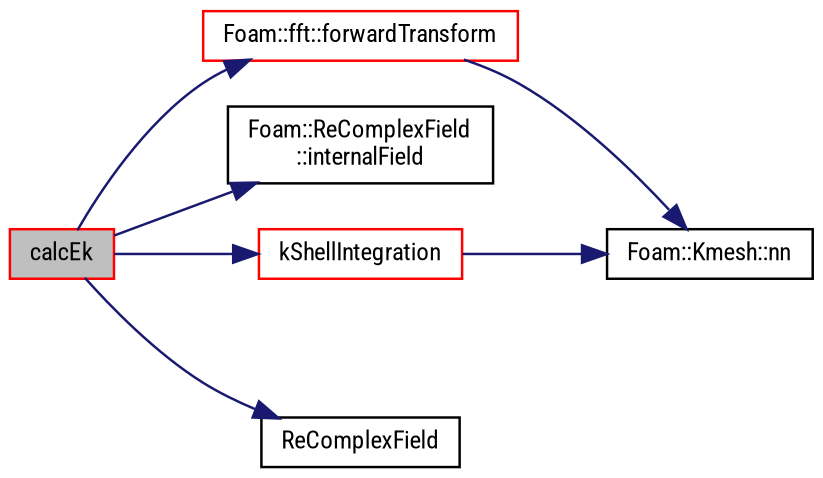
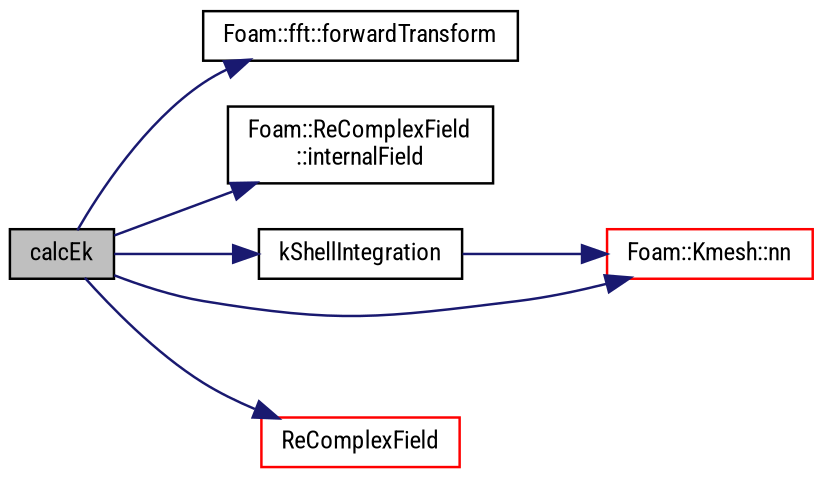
  digraph {
    fontname="Roboto Condensed"
    rankdir=LR
    node [color=black fontname="Roboto Condensed" fontsize=10 shape=record]
    edge [color=midnightblue fontname="Roboto Condensed" fontsize=10 labelfontname=Helvetica labelfontsize=10 style=solid]
-   n1 [color=red fillcolor=grey75 fontcolor=black height=0.2 label=calcEk style=filled width=0.4]
-   n2 [color=red height=0.2 label="Foam::fft::forwardTransform" width=0.4]
+   n1 [fillcolor=grey75 fontcolor=black height=0.2 label=calcEk style=filled width=0.4]
+   n2 [height=0.2 label="Foam::fft::forwardTransform" width=0.4]
    n3 [height=0.2 label="Foam::ReComplexField\l::internalField" width=0.4]
-   n4 [color=red height=0.2 label=kShellIntegration width=0.4]
-   n5 [height=0.2 label="Foam::Kmesh::nn" width=0.4]
-   n6 [height=0.2 label=ReComplexField width=0.4]
+   n4 [height=0.2 label=kShellIntegration width=0.4]
+   n5 [color=red height=0.2 label="Foam::Kmesh::nn" width=0.4]
+   n6 [color=red height=0.2 label=ReComplexField width=0.4]
    n1 -> n2
    n1 -> n3
    n1 -> n4
-   n2 -> n5
+   n1 -> n5
    n1 -> n6
    n4 -> n5
  }
